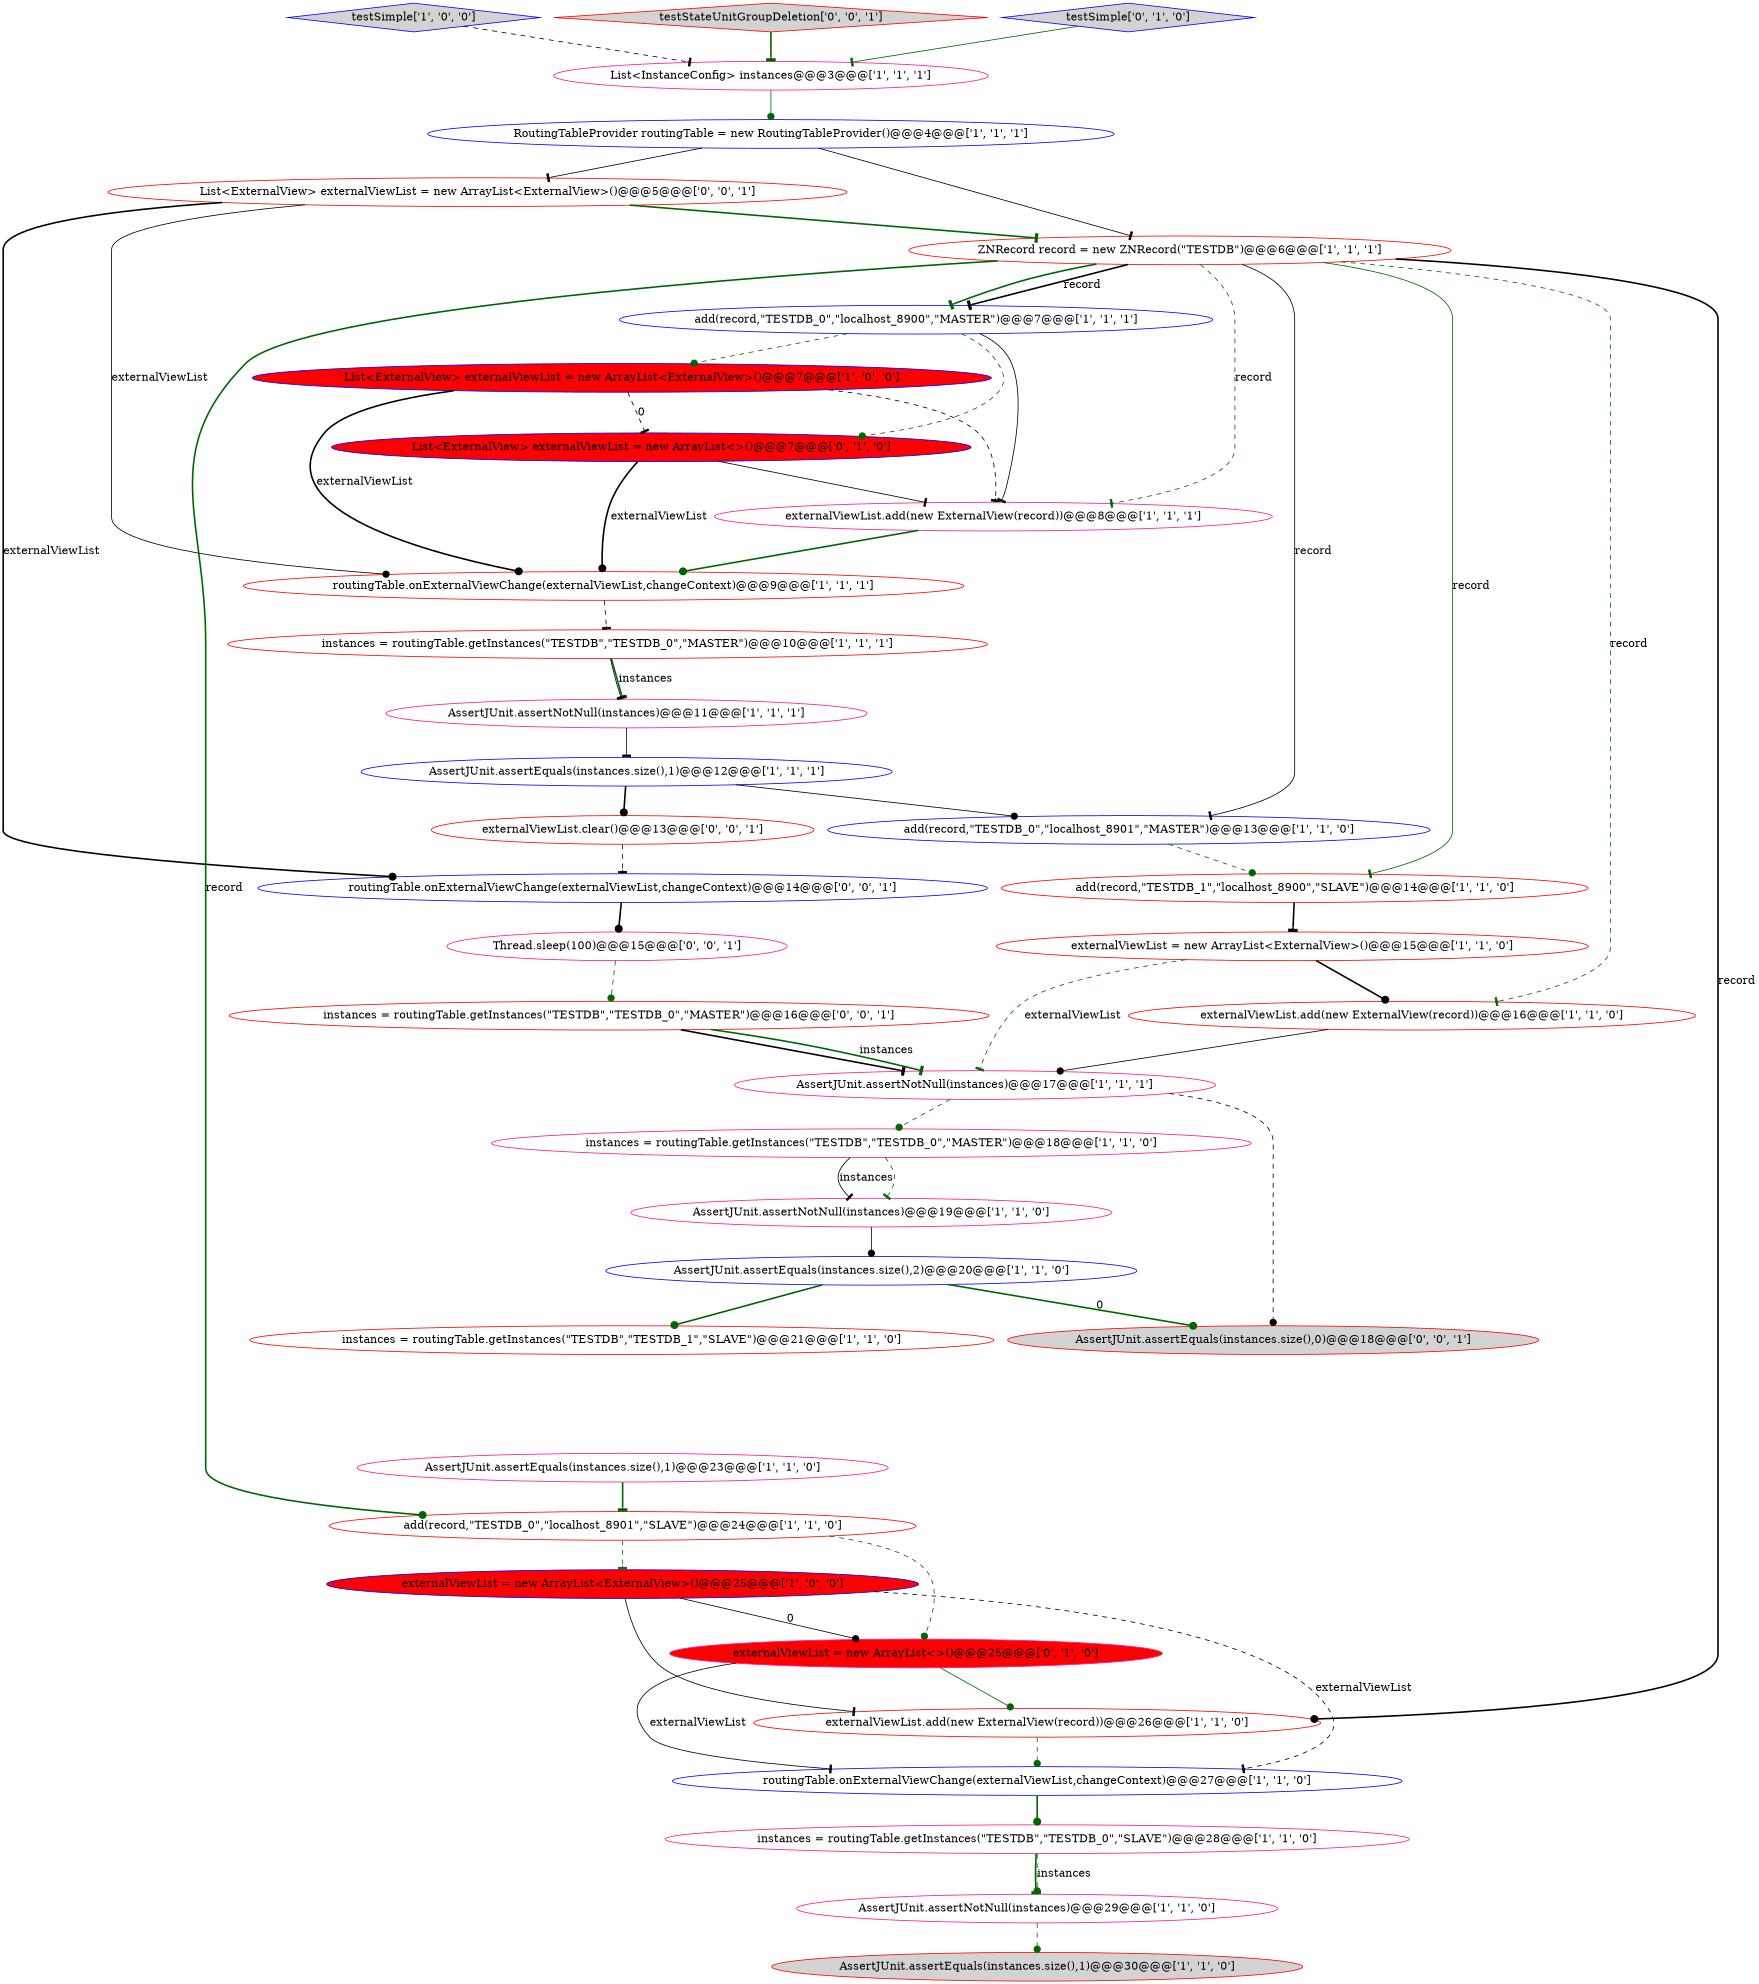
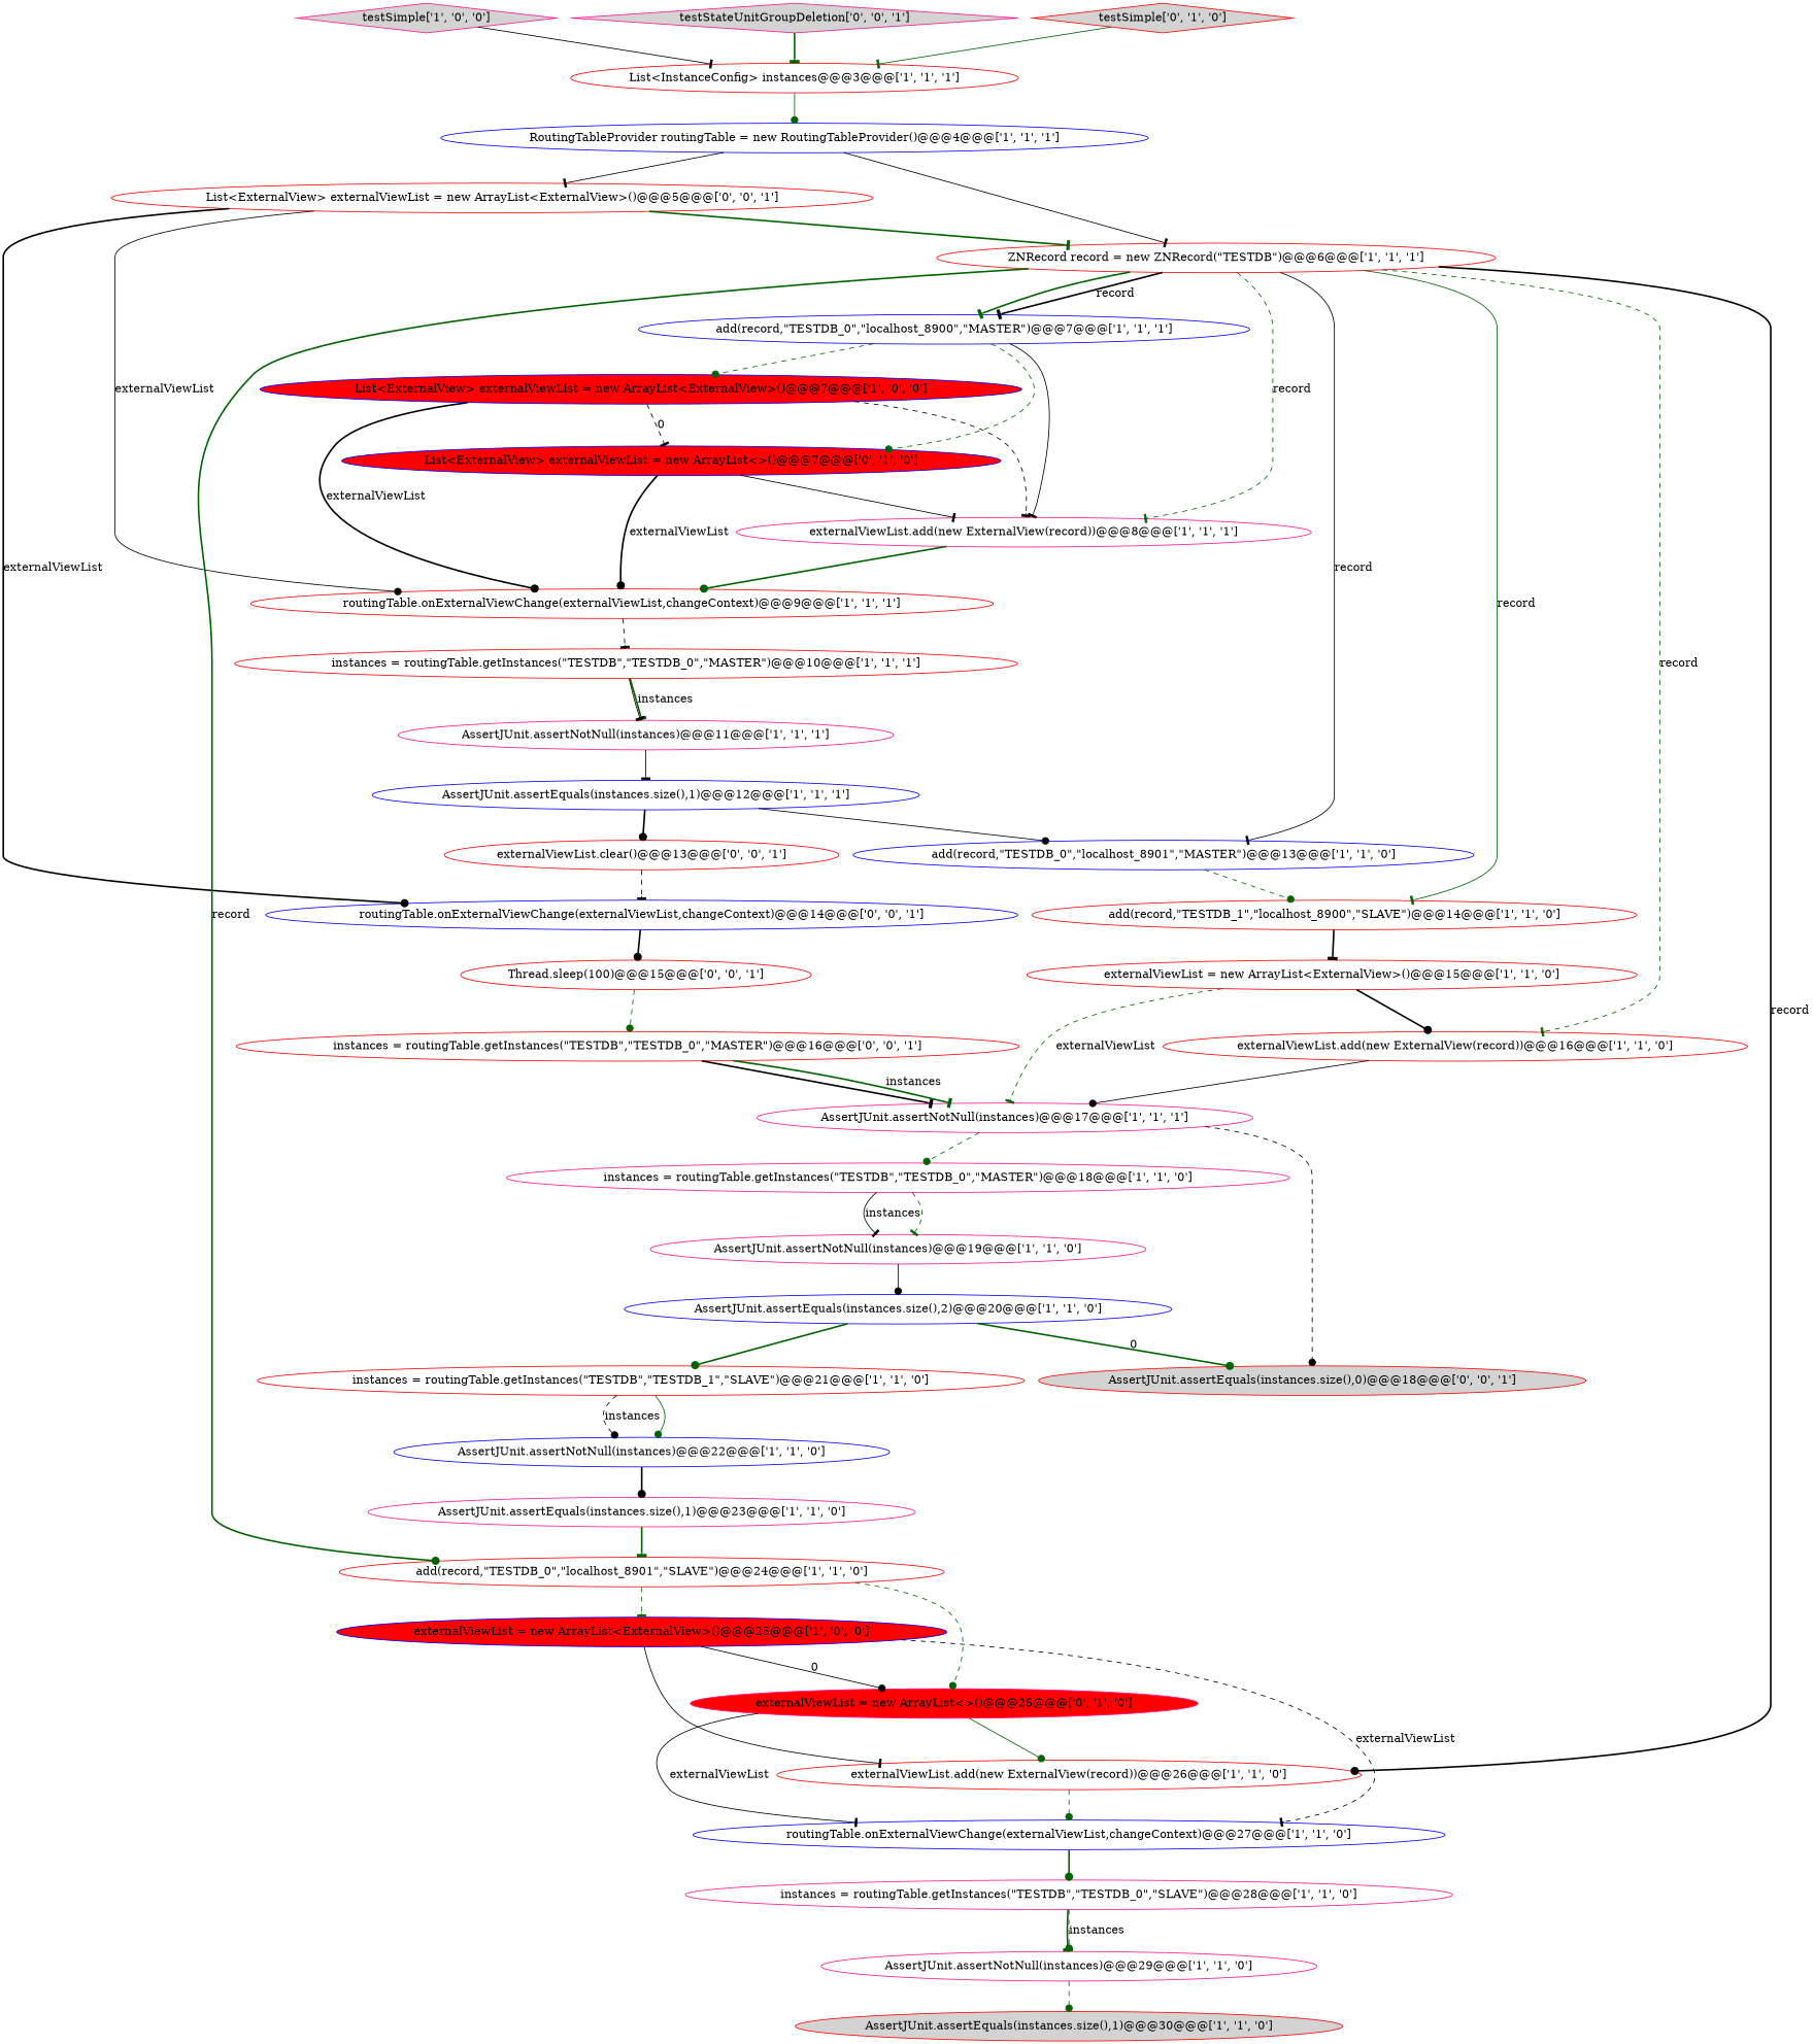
  digraph {
    node [color=red fillcolor=white shape=ellipse style=filled]
    edge [arrowhead=tee color=black style=bold]
    n1 [color=deeppink label="externalViewList.add(new ExternalView(record))@@@8@@@['1', '1', '1']"]
    n2 [label="routingTable.onExternalViewChange(externalViewList,changeContext)@@@9@@@['1', '1', '1']"]
    n3 [label="instances = routingTable.getInstances(\"TESTDB\",\"TESTDB_0\",\"MASTER\")@@@10@@@['1', '1', '1']"]
    n4 [label="externalViewList.clear()@@@13@@@['0', '0', '1']"]
    n5 [color=blue label="routingTable.onExternalViewChange(externalViewList,changeContext)@@@14@@@['0', '0', '1']"]
-   n6 [color=deeppink label="Thread.sleep(100)@@@15@@@['0', '0', '1']"]
+   n6 [label="Thread.sleep(100)@@@15@@@['0', '0', '1']"]
+   n7 [color=blue label="AssertJUnit.assertNotNull(instances)@@@22@@@['1', '1', '0']"]
    n8 [color=deeppink label="AssertJUnit.assertEquals(instances.size(),1)@@@23@@@['1', '1', '0']"]
    n9 [label="add(record,\"TESTDB_0\",\"localhost_8901\",\"SLAVE\")@@@24@@@['1', '1', '0']"]
    n10 [color=deeppink label="AssertJUnit.assertNotNull(instances)@@@11@@@['1', '1', '1']"]
    n11 [color=blue label="AssertJUnit.assertEquals(instances.size(),1)@@@12@@@['1', '1', '1']"]
    n12 [color=blue label="add(record,\"TESTDB_0\",\"localhost_8901\",\"MASTER\")@@@13@@@['1', '1', '0']"]
    n13 [label="instances = routingTable.getInstances(\"TESTDB\",\"TESTDB_1\",\"SLAVE\")@@@21@@@['1', '1', '0']"]
    n14 [color=blue fillcolor=red label="List<ExternalView> externalViewList = new ArrayList<>()@@@7@@@['0', '1', '0']"]
-   n15 [color=deeppink label="List<InstanceConfig> instances@@@3@@@['1', '1', '1']"]
+   n15 [label="List<InstanceConfig> instances@@@3@@@['1', '1', '1']"]
    n16 [color=blue label="RoutingTableProvider routingTable = new RoutingTableProvider()@@@4@@@['1', '1', '1']"]
    n17 [label="List<ExternalView> externalViewList = new ArrayList<ExternalView>()@@@5@@@['0', '0', '1']"]
    n18 [label="ZNRecord record = new ZNRecord(\"TESTDB\")@@@6@@@['1', '1', '1']"]
    n19 [color=blue label="routingTable.onExternalViewChange(externalViewList,changeContext)@@@27@@@['1', '1', '0']"]
    n20 [color=deeppink label="instances = routingTable.getInstances(\"TESTDB\",\"TESTDB_0\",\"SLAVE\")@@@28@@@['1', '1', '0']"]
    n21 [color=deeppink label="AssertJUnit.assertNotNull(instances)@@@29@@@['1', '1', '0']"]
    n22 [fillcolor=lightgray label="AssertJUnit.assertEquals(instances.size(),1)@@@30@@@['1', '1', '0']"]
    n23 [fillcolor=lightgray label="AssertJUnit.assertEquals(instances.size(),0)@@@18@@@['0', '0', '1']"]
-   n24 [color=blue fillcolor=lightgray label="testSimple['1', '0', '0']" shape=diamond]
+   n24 [color=deeppink fillcolor=lightgray label="testSimple['1', '0', '0']" shape=diamond]
    n25 [color=blue fillcolor=red label="externalViewList = new ArrayList<ExternalView>()@@@25@@@['1', '0', '0']"]
    n26 [color=deeppink fillcolor=red label="externalViewList = new ArrayList<>()@@@25@@@['0', '1', '0']"]
    n27 [label="externalViewList.add(new ExternalView(record))@@@26@@@['1', '1', '0']"]
    n28 [color=blue label="AssertJUnit.assertEquals(instances.size(),2)@@@20@@@['1', '1', '0']"]
    n29 [color=blue label="add(record,\"TESTDB_0\",\"localhost_8900\",\"MASTER\")@@@7@@@['1', '1', '1']"]
    n30 [color=blue fillcolor=red label="List<ExternalView> externalViewList = new ArrayList<ExternalView>()@@@7@@@['1', '0', '0']"]
    n31 [label="add(record,\"TESTDB_1\",\"localhost_8900\",\"SLAVE\")@@@14@@@['1', '1', '0']"]
    n32 [label="externalViewList.add(new ExternalView(record))@@@16@@@['1', '1', '0']"]
-   n33 [fillcolor=lightgray label="testStateUnitGroupDeletion['0', '0', '1']" shape=diamond]
+   n33 [color=deeppink fillcolor=lightgray label="testStateUnitGroupDeletion['0', '0', '1']" shape=diamond]
    n34 [label="externalViewList = new ArrayList<ExternalView>()@@@15@@@['1', '1', '0']"]
    n35 [color=deeppink label="AssertJUnit.assertNotNull(instances)@@@17@@@['1', '1', '1']"]
    n36 [color=deeppink label="instances = routingTable.getInstances(\"TESTDB\",\"TESTDB_0\",\"MASTER\")@@@18@@@['1', '1', '0']"]
    n37 [color=deeppink label="AssertJUnit.assertNotNull(instances)@@@19@@@['1', '1', '0']"]
    n38 [label="instances = routingTable.getInstances(\"TESTDB\",\"TESTDB_0\",\"MASTER\")@@@16@@@['0', '0', '1']"]
-   n39 [color=blue fillcolor=lightgray label="testSimple['0', '1', '0']" shape=diamond]
+   n39 [fillcolor=lightgray label="testSimple['0', '1', '0']" shape=diamond]
    n1 -> n2 [arrowhead=dot color=darkgreen]
    n2 -> n3 [style=dashed]
    n3 -> n10 [color=darkgreen label=instances]
    n3 -> n10 [style=solid]
    n4 -> n5 [style=dashed]
    n5 -> n6 [arrowhead=dot]
    n6 -> n38 [arrowhead=dot color=darkgreen style=dashed]
+   n7 -> n8 [arrowhead=dot]
    n8 -> n9 [color=darkgreen]
    n9 -> n25 [color=darkgreen style=dashed]
    n9 -> n26 [arrowhead=dot color=darkgreen style=dashed]
    n10 -> n11 [style=solid]
    n11 -> n4 [arrowhead=dot]
    n11 -> n12 [arrowhead=dot style=solid]
    n12 -> n31 [arrowhead=dot color=darkgreen style=dashed]
+   n13 -> n7 [arrowhead=dot color=darkgreen style=solid]
+   n13 -> n7 [arrowhead=dot label=instances style=dashed]
    n14 -> n1 [style=solid]
    n14 -> n2 [arrowhead=dot label=externalViewList]
    n15 -> n16 [arrowhead=dot color=darkgreen style=solid]
    n16 -> n17 [style=solid]
    n16 -> n18 [style=solid]
    n17 -> n2 [arrowhead=dot label=externalViewList style=solid]
    n17 -> n5 [arrowhead=dot label=externalViewList]
    n17 -> n18 [color=darkgreen]
    n18 -> n1 [color=darkgreen label=record style=dashed]
    n18 -> n9 [arrowhead=dot color=darkgreen label=record]
    n18 -> n12 [label=record style=solid]
    n18 -> n27 [arrowhead=dot label=record]
    n18 -> n29 [label=record]
    n18 -> n29 [color=darkgreen]
    n18 -> n31 [color=darkgreen label=record style=solid]
    n18 -> n32 [color=darkgreen label=record style=dashed]
    n19 -> n20 [arrowhead=dot color=darkgreen]
    n20 -> n21 [color=darkgreen]
    n20 -> n21 [arrowhead=dot color=darkgreen label=instances style=dashed]
    n21 -> n22 [arrowhead=dot color=darkgreen style=dashed]
-   n24 -> n15 [style=dashed]
+   n24 -> n15 [style=solid]
    n25 -> n19 [label=externalViewList style=dashed]
    n25 -> n26 [arrowhead=dot label=0 style=solid]
    n25 -> n27 [style=solid]
    n26 -> n19 [label=externalViewList style=solid]
    n26 -> n27 [arrowhead=dot color=darkgreen style=solid]
    n27 -> n19 [arrowhead=dot color=darkgreen style=dashed]
    n28 -> n13 [arrowhead=dot color=darkgreen]
    n28 -> n23 [arrowhead=dot color=darkgreen label=0]
    n29 -> n1 [style=solid]
    n29 -> n14 [arrowhead=dot color=darkgreen style=dashed]
    n29 -> n30 [arrowhead=dot color=darkgreen style=dashed]
    n30 -> n1 [style=dashed]
    n30 -> n2 [arrowhead=dot label=externalViewList]
    n30 -> n14 [label=0 style=dashed]
    n31 -> n34
    n32 -> n35 [arrowhead=dot style=solid]
    n33 -> n15 [color=darkgreen]
    n34 -> n32 [arrowhead=dot]
    n34 -> n35 [color=darkgreen label=externalViewList style=dashed]
    n35 -> n23 [arrowhead=dot style=dashed]
    n35 -> n36 [arrowhead=dot color=darkgreen style=dashed]
    n36 -> n37 [label=instances style=solid]
    n36 -> n37 [color=darkgreen style=dashed]
    n37 -> n28 [arrowhead=dot style=solid]
    n38 -> n35
    n38 -> n35 [color=darkgreen label=instances]
    n39 -> n15 [color=darkgreen style=solid]
  }
